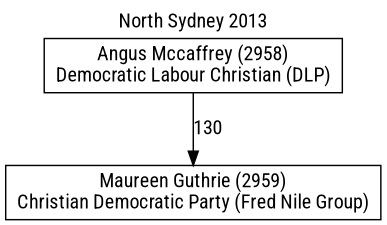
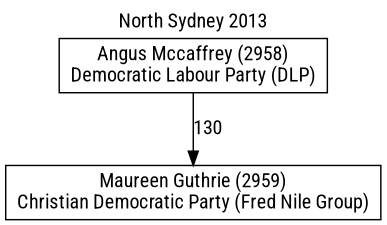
  digraph {
    label="North Sydney 2013"
    labelloc=t
    mclimit=10
    fontname="Roboto Condensed"
    node [shape=box fontname="Roboto Condensed"]
    n1 [label="Maureen Guthrie (2959)\nChristian Democratic Party (Fred Nile Group)"]
-   n2 [label="Angus Mccaffrey (2958)\nDemocratic Labour Christian (DLP)"]
+   n2 [label="Angus Mccaffrey (2958)\nDemocratic Labour Party (DLP)"]
    n2 -> n1 [label=130 fontname="Roboto Condensed"]
  }
